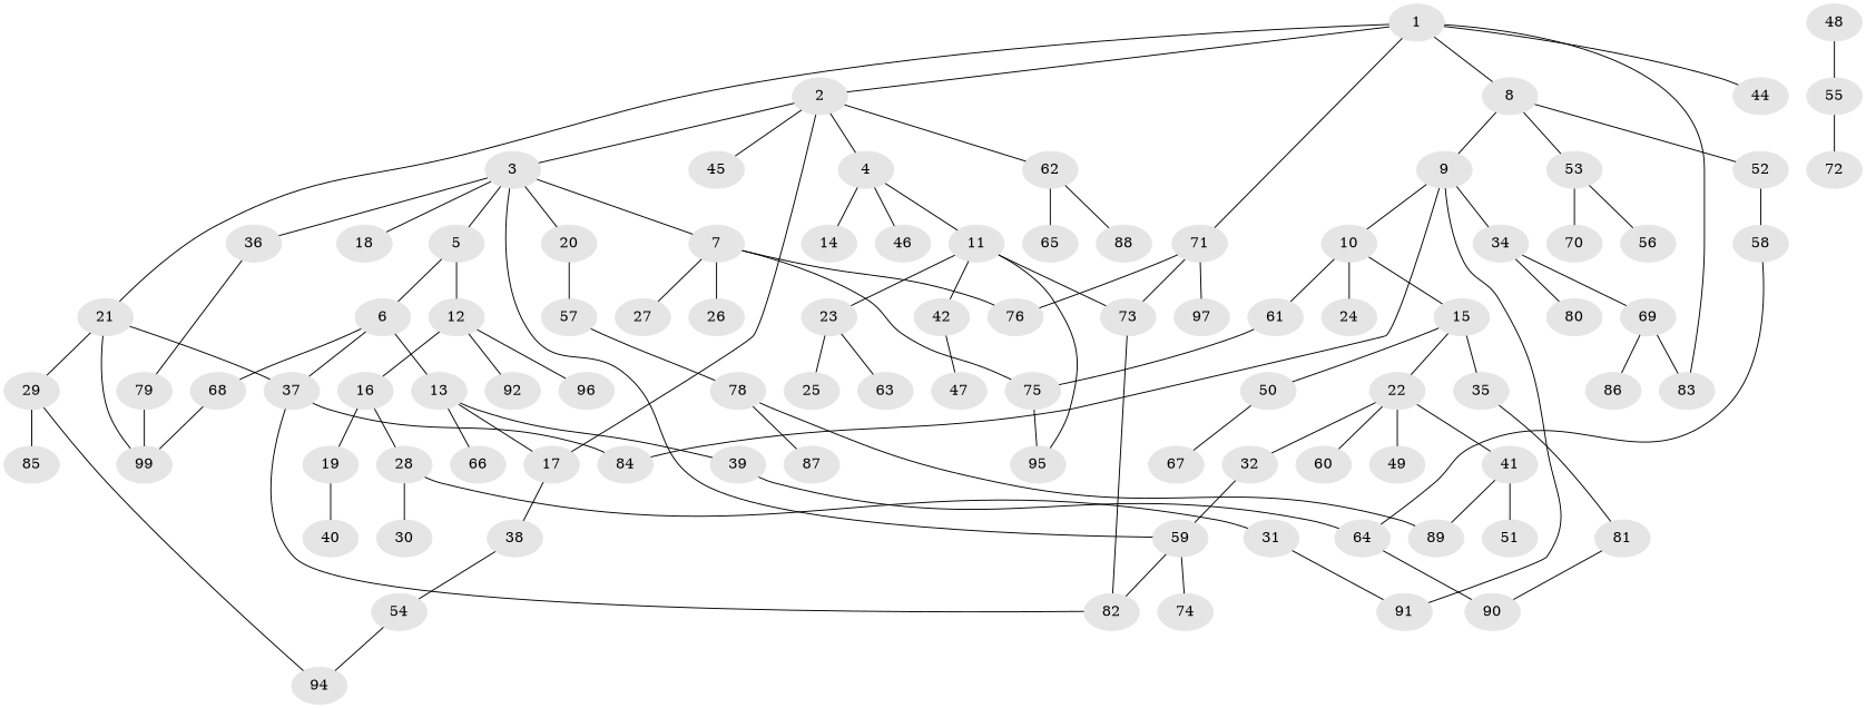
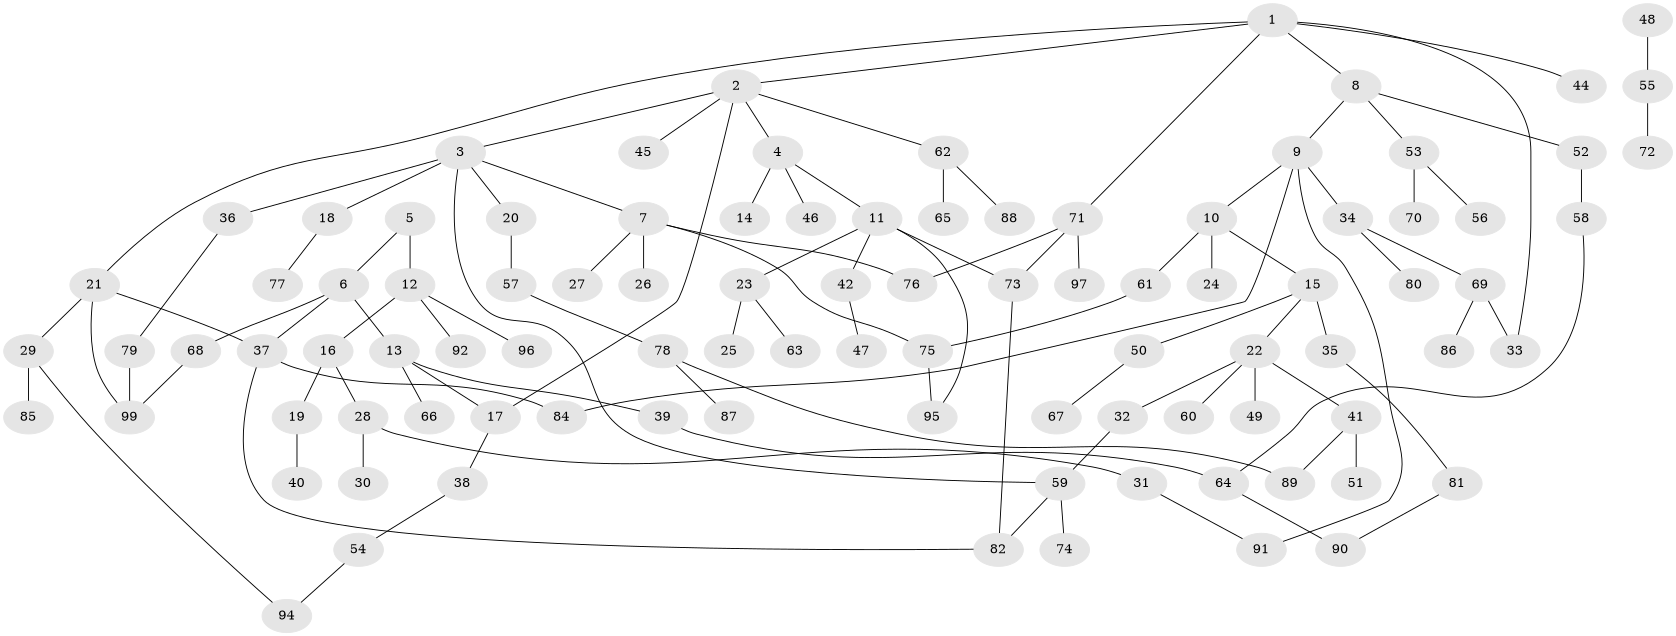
  graph {
    node [color=gray90 style=filled]
    1
    2
    8
    21
    44
    71
-   83
+   83 [label=33]
    3
    4
    17
    45
    62
    9
    52
    53
    37
    29
    n18 [label=99]
    76
    73
    97
    5
    7
    18
    20
    36
    59
    11
    14
    46
    38
    65
    88
    6
    12
    26
    27
    75
+   77
    57
    79
    82
    74
    23
    42
    95
    13
    68
    16
    92
    96
    39
    66
    84
    10
    34
    91
    58
    56
    70
    15
    24
    61
    69
    80
    22
    35
    50
    25
    63
    47
    19
    28
    64
    32
    41
    49
    60
    81
    67
    40
    30
    31
    54
    78
    85
    94
    48
    55
    51
    89
    86
    90
    72
    87
    1 -- 2
    1 -- 8
    1 -- 21
    1 -- 44
    1 -- 71
    1 -- 83
    2 -- 3
    2 -- 4
    2 -- 17
    2 -- 45
    2 -- 62
    8 -- 9
    8 -- 52
    8 -- 53
    21 -- 37
    21 -- 29
    21 -- n18
    71 -- 76
    71 -- 73
    71 -- 97
-   3 -- 5
    3 -- 7
    3 -- 18
    3 -- 20
    3 -- 36
    3 -- 59
    4 -- 11
    4 -- 14
    4 -- 46
    17 -- 38
    62 -- 65
    62 -- 88
    9 -- 84
    9 -- 10
    9 -- 34
    9 -- 91
    52 -- 58
    53 -- 56
    53 -- 70
    37 -- 82
    37 -- 84
    29 -- 85
    29 -- 94
    73 -- 82
    5 -- 6
    5 -- 12
    7 -- 76
    7 -- 26
    7 -- 27
    7 -- 75
+   18 -- 77
    20 -- 57
    36 -- 79
    59 -- 82
    59 -- 74
    11 -- 73
    11 -- 23
    11 -- 42
    11 -- 95
    38 -- 54
    6 -- 37
    6 -- 13
    6 -- 68
    12 -- 16
    12 -- 92
    12 -- 96
    75 -- 95
    57 -- 78
    79 -- n18
    23 -- 25
    23 -- 63
    42 -- 47
    13 -- 17
    13 -- 39
    13 -- 66
    68 -- n18
    16 -- 19
    16 -- 28
    39 -- 64
    10 -- 15
    10 -- 24
    10 -- 61
    34 -- 69
    34 -- 80
    58 -- 64
    15 -- 22
    15 -- 35
    15 -- 50
    61 -- 75
    69 -- 83
    69 -- 86
    22 -- 32
    22 -- 41
    22 -- 49
    22 -- 60
    35 -- 81
    50 -- 67
    19 -- 40
    28 -- 30
    28 -- 31
    64 -- 90
    32 -- 59
    41 -- 51
    41 -- 89
    81 -- 90
    31 -- 91
    54 -- 94
    78 -- 89
    78 -- 87
    48 -- 55
    55 -- 72
  }
